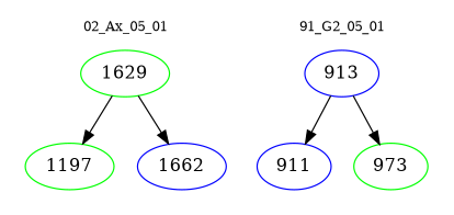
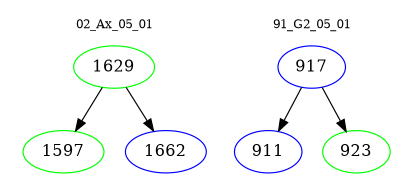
  digraph {
    node [color=green]
    edge [color=black]
    n1 [label=1629]
-   n2 [label=1197]
+   n2 [label=1597]
    n3 [color=blue label=1662]
-   n4 [color=blue label=913]
+   n4 [color=blue label=917]
    n5 [color=blue label=911]
-   n6 [label=973]
+   n6 [label=923]
    subgraph cluster_1 {
      color=white
      fontsize=10
      label="02_Ax_05_01"
      n1
      n2
      n3
    }
    subgraph cluster_2 {
      color=white
      fontsize=10
      label="91_G2_05_01"
      n4
      n5
      n6
    }
    n1 -> n2
    n1 -> n3
    n4 -> n5
    n4 -> n6
  }
